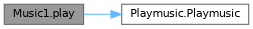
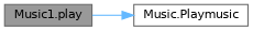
  digraph {
    rankdir=LR
    node [fontname=Helvetica fontsize=10 shape=box style=filled]
    n1 [color=gray40 fillcolor=grey60 fontcolor=black height=0.2 label="Music1.play" width=0.4]
-   n2 [color=grey40 fillcolor=white height=0.2 label="Playmusic.Playmusic" width=0.4]
+   n2 [color=grey40 fillcolor=white height=0.2 label="Music.Playmusic" width=0.4]
    n1 -> n2 [color=steelblue1 fontname=Helvetica fontsize=10 labelfontname=Helvetica labelfontsize=10 style=solid]
  }
